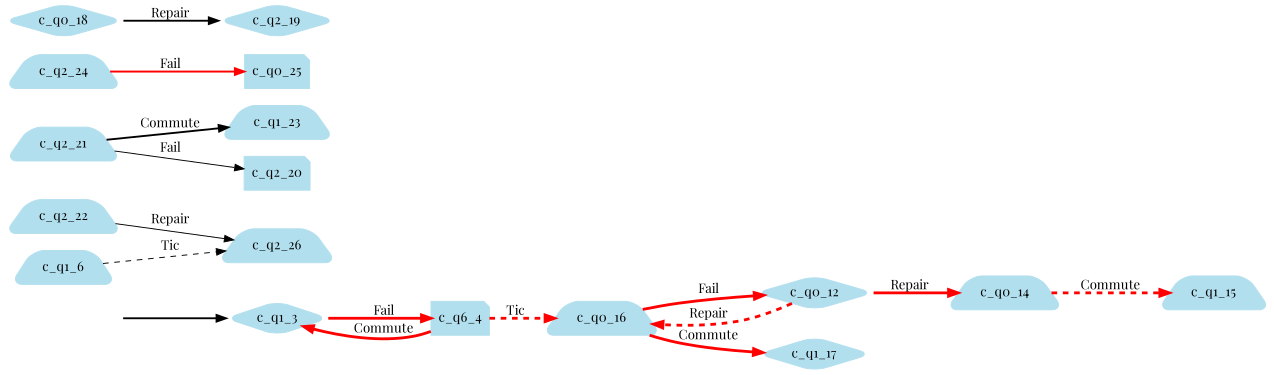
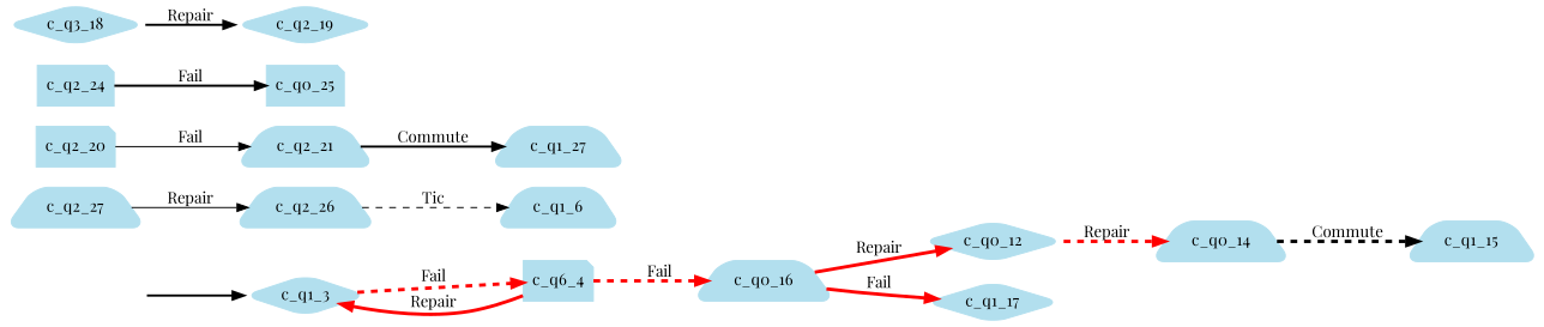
  digraph {
    fontname="Playfair Display"
    rankdir=LR
    node [fontname="Playfair Display" style="rounded, filled" color=lightblue2 shape=trapezium]
    edge [fontname="Playfair Display" style=bold color=red penwidth=3]
    start_c_q1_3 [style=invisible color="" shape=""]
    n2 [label=c_q1_3 shape=diamond]
    n3 [label=c_q6_4 shape=note]
    n4 [label=c_q0_14]
    n5 [label=c_q1_15]
-   n6 [label=c_q2_22]
+   n6 [label=c_q2_27]
    n7 [label=c_q2_26]
-   n8 [label=c_q1_23]
+   n8 [label=c_q1_27]
    n9 [label=c_q0_16]
    n10 [label=c_q0_12 shape=diamond]
    n11 [label=c_q1_17 shape=diamond]
    n12 [label=c_q2_20 shape=note]
    n13 [label=c_q2_21]
-   n14 [label=c_q2_24]
+   n14 [label=c_q2_24 shape=note]
    n15 [label=c_q0_25 shape=note]
    n16 [label=c_q2_19 shape=diamond]
-   n17 [label=c_q0_18 shape=diamond]
+   n17 [label=c_q3_18 shape=diamond]
    n18 [label=c_q1_6]
    start_c_q1_3 -> n2 [color="" penwidth=""]
-   n2 -> n3 [label=Fail]
-   n3 -> n2 [label=Commute]
-   n3 -> n9 [label=Tic style=dashed]
-   n4 -> n5 [label=Commute style=dashed]
+   n2 -> n3 [label=Fail style=dashed]
+   n3 -> n2 [label=Repair]
+   n3 -> n9 [label=Fail style=dashed]
+   n4 -> n5 [color=black label=Commute style=dashed]
    n6 -> n7 [label=Repair style=solid color="" penwidth=""]
-   n9 -> n10 [label=Fail style=solid]
-   n9 -> n11 [label=Commute style=solid]
-   n10 -> n4 [label=Repair]
-   n10 -> n9 [label=Repair style=dashed]
-   n13 -> n12 [label=Fail style=solid color="" penwidth=""]
+   n9 -> n10 [label=Repair style=solid]
+   n9 -> n11 [label=Fail style=solid]
+   n10 -> n4 [label=Repair style=dashed]
+   n12 -> n13 [label=Fail style=solid color="" penwidth=""]
    n13 -> n8 [label=Commute color="" penwidth=""]
-   n14 -> n15 [label=Fail penwidth=""]
+   n14 -> n15 [label=Fail color="" penwidth=""]
    n17 -> n16 [label=Repair color="" penwidth=""]
-   n18 -> n7 [label=Tic style=dashed color="" penwidth=""]
+   n7 -> n18 [label=Tic style=dashed color="" penwidth=""]
  }
